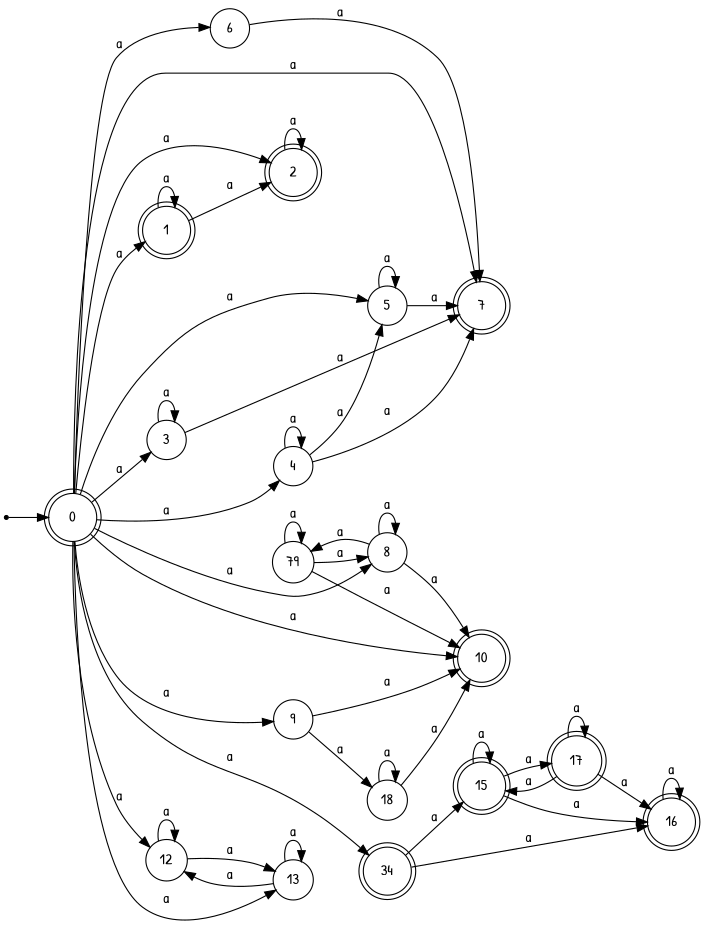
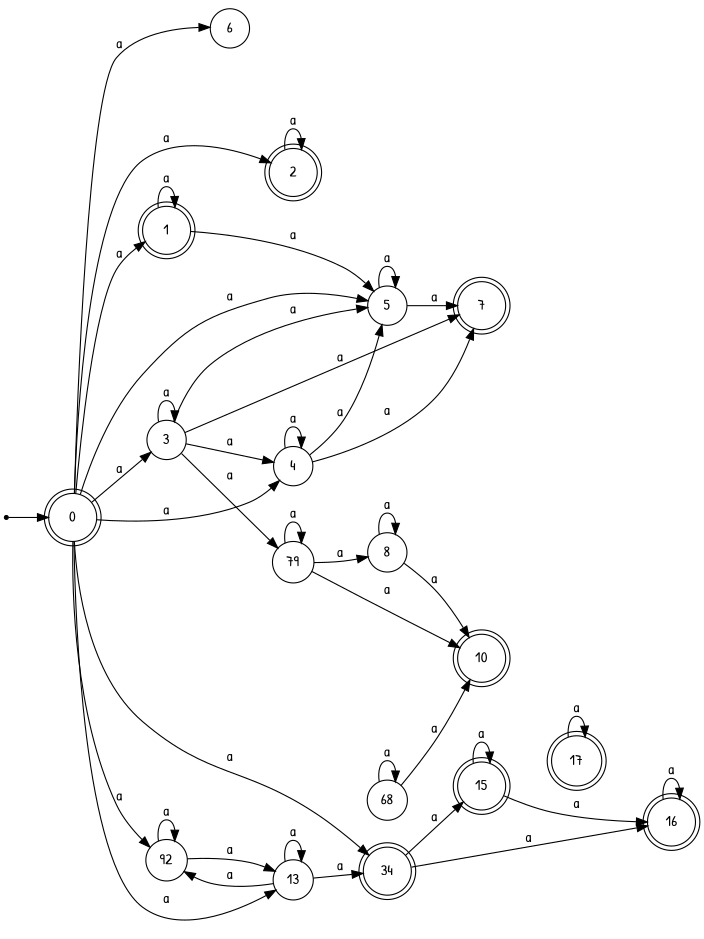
  digraph {
    fontname="Patrick Hand"
    rankdir=LR
    node [fontname="Patrick Hand" shape=circle]
    edge [fontname="Patrick Hand"]
    dummy0 [shape=point]
    0 [shape=doublecircle]
    1 [shape=doublecircle]
    2 [shape=doublecircle]
    3
    4
    5
    6
    7 [shape=doublecircle]
    8
-   9
    10 [shape=doublecircle]
-   12
+   12 [label=92]
    13
    n15 [label=34 shape=doublecircle]
    n16 [label=79]
-   18
+   18 [label=68]
    15 [shape=doublecircle]
    16 [shape=doublecircle]
    17 [shape=doublecircle]
    dummy0 -> 0
    0 -> 1 [label=a]
    0 -> 2 [label=a]
    0 -> 3 [label=a]
    0 -> 4 [label=a]
    0 -> 5 [label=a]
    0 -> 6 [label=a]
-   0 -> 7 [label=a]
-   0 -> 8 [label=a]
-   0 -> 9 [label=a]
-   0 -> 10 [label=a]
    0 -> 12 [label=a]
    0 -> 13 [label=a]
    0 -> n15 [label=a]
    1 -> 1 [label=a]
-   1 -> 2 [label=a]
+   1 -> 5 [label=a]
    2 -> 2 [label=a]
    3 -> 3 [label=a]
+   3 -> 4 [label=a]
+   3 -> 5 [label=a]
    3 -> 7 [label=a]
    4 -> 4 [label=a]
    4 -> 5 [label=a]
    4 -> 7 [label=a]
    5 -> 5 [label=a]
    5 -> 7 [label=a]
-   6 -> 7 [label=a]
    8 -> 8 [label=a]
    8 -> 10 [label=a]
-   8 -> n16 [label=a]
-   9 -> 10 [label=a]
-   9 -> 18 [label=a]
+   3 -> n16 [label=a]
    12 -> 12 [label=a]
    12 -> 13 [label=a]
    13 -> 12 [label=a]
    13 -> 13 [label=a]
+   13 -> n15 [label=a]
    n15 -> 15 [label=a]
    n15 -> 16 [label=a]
    n16 -> 8 [label=a]
    n16 -> 10 [label=a]
    n16 -> n16 [label=a]
    18 -> 10 [label=a]
    18 -> 18 [label=a]
    15 -> 15 [label=a]
    15 -> 16 [label=a]
-   15 -> 17 [label=a]
    16 -> 16 [label=a]
-   17 -> 15 [label=a]
-   17 -> 16 [label=a]
    17 -> 17 [label=a]
  }
